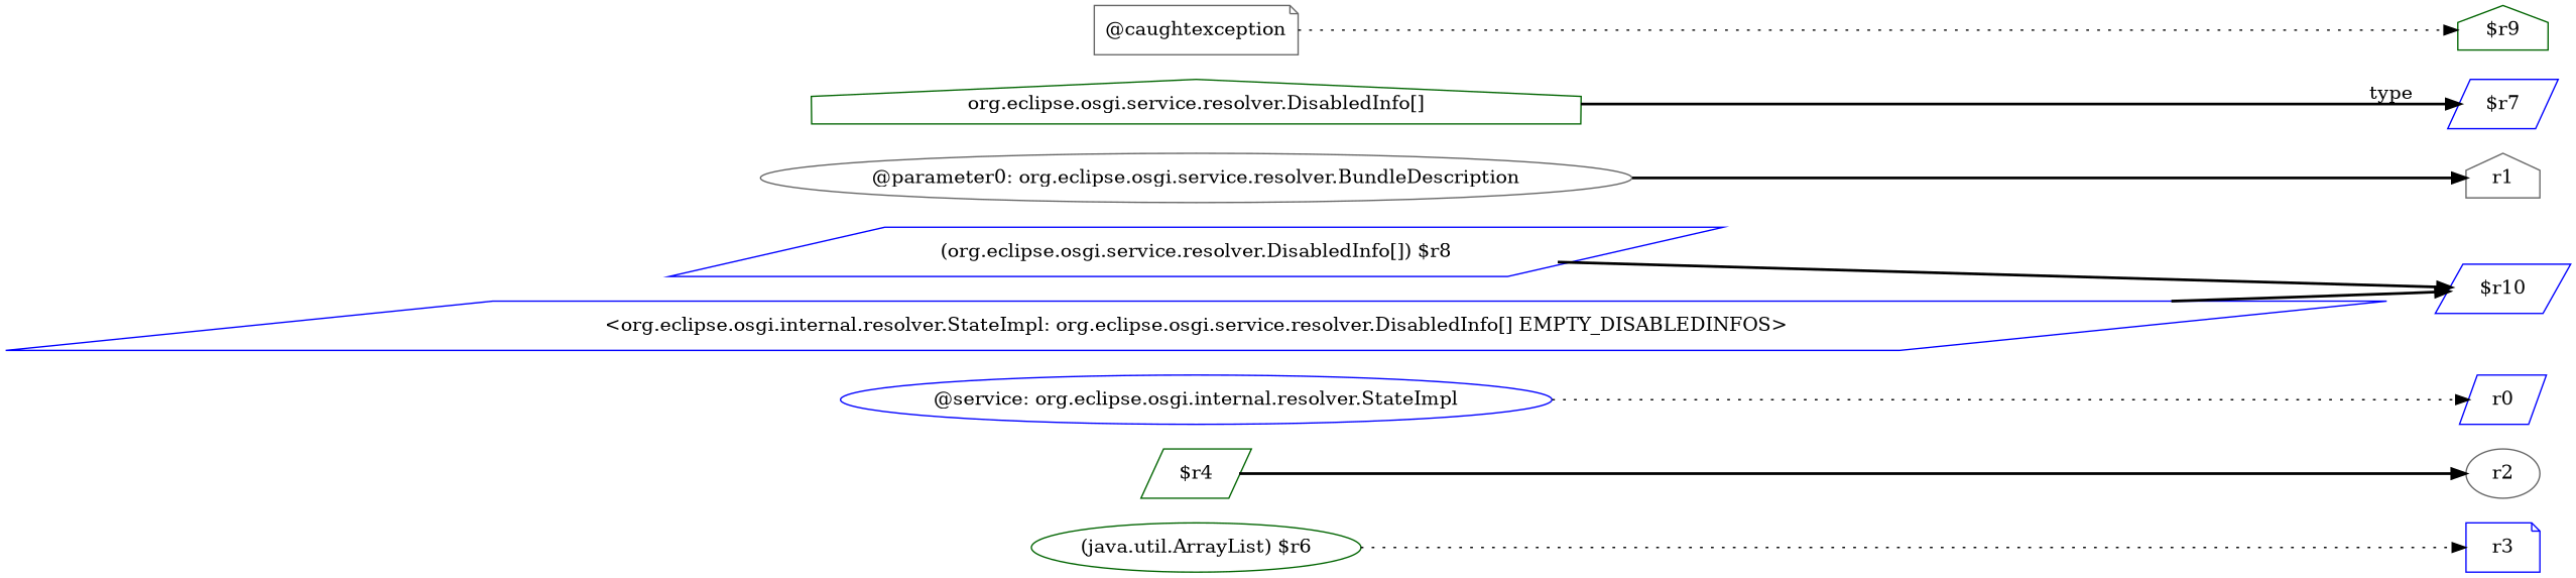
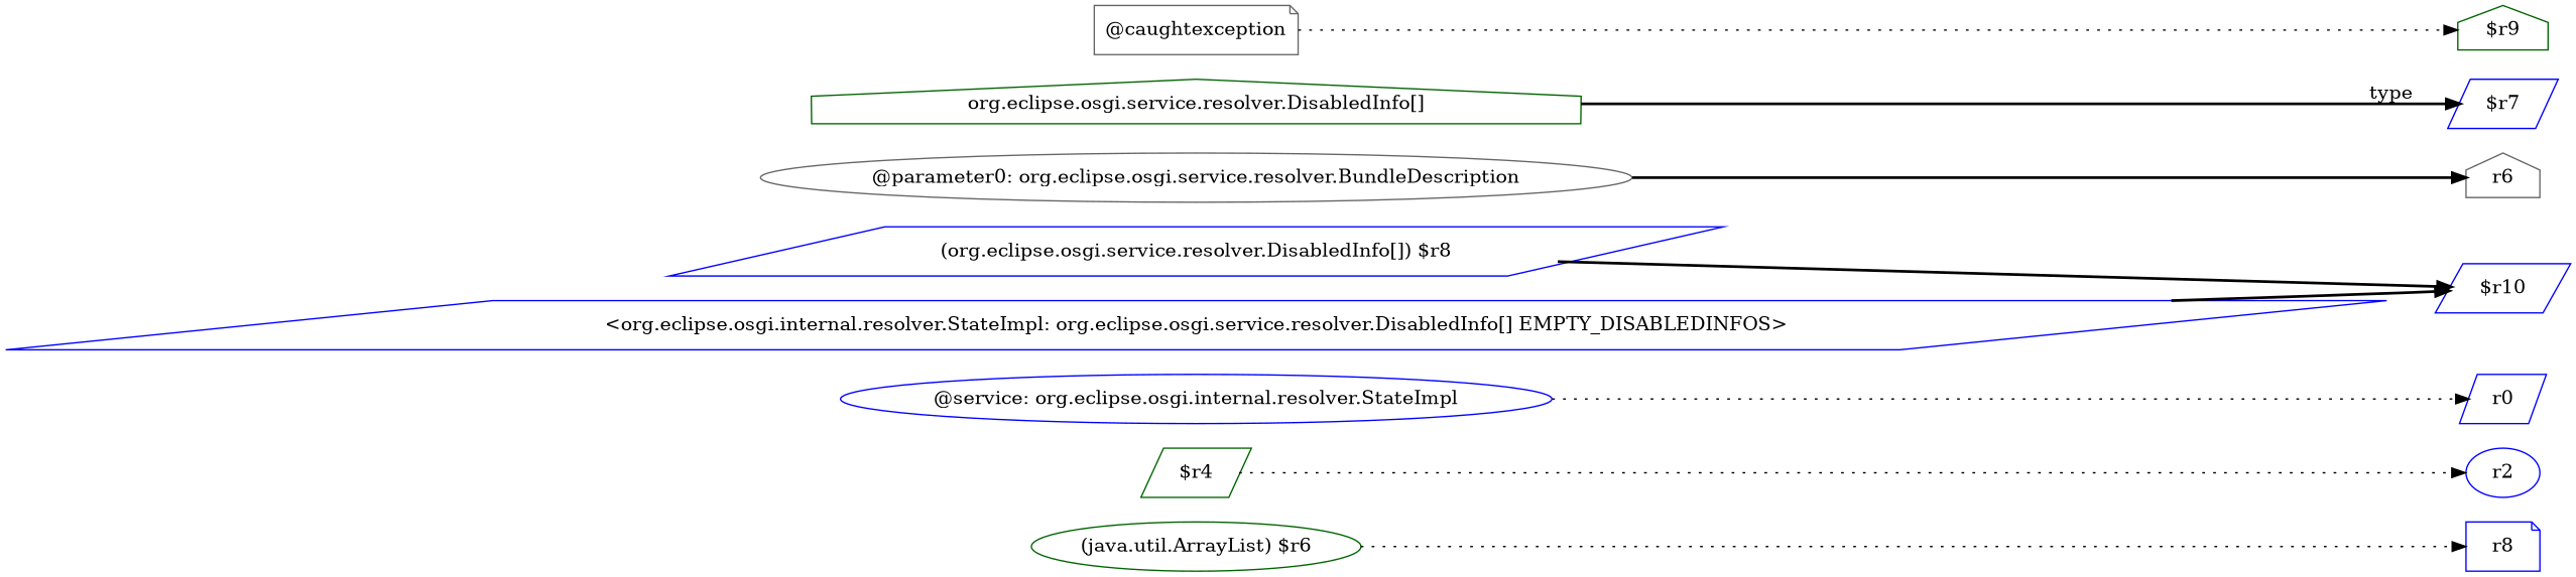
  digraph {
    rankdir=LR
    node [color=blue shape=parallelogram]
    edge [style=dotted]
    n1 [color=darkgreen label="(java.util.ArrayList) $r6" shape=ellipse]
-   n2 [label=r3 shape=note]
+   n2 [label=r8 shape=note]
    n3 [color=darkgreen label="$r4"]
-   n4 [color=gray40 label=r2 shape=ellipse]
+   n4 [label=r2 shape=ellipse]
    n5 [label="@service: org.eclipse.osgi.internal.resolver.StateImpl" shape=ellipse]
    n6 [label=r0]
    n7 [label="(org.eclipse.osgi.service.resolver.DisabledInfo[]) $r8"]
    n8 [label="$r10"]
    n9 [color=gray40 label="@parameter0: org.eclipse.osgi.service.resolver.BundleDescription" shape=ellipse]
-   n10 [color=gray40 label=r1 shape=house]
+   n10 [color=gray40 label=r6 shape=house]
    n11 [label="<org.eclipse.osgi.internal.resolver.StateImpl: org.eclipse.osgi.service.resolver.DisabledInfo[] EMPTY_DISABLEDINFOS>"]
    n12 [color=darkgreen label="org.eclipse.osgi.service.resolver.DisabledInfo[]" shape=house]
    n13 [label="$r7"]
    n14 [color=gray40 label="@caughtexception" shape=note]
    n15 [color=darkgreen label="$r9" shape=house]
    n1 -> n2
-   n3 -> n4 [style=bold]
+   n3 -> n4
    n5 -> n6
    n7 -> n8 [style=bold]
    n9 -> n10 [style=bold]
    n11 -> n8 [style=bold]
    n12 -> n13 [label=type style=bold]
    n14 -> n15
  }
